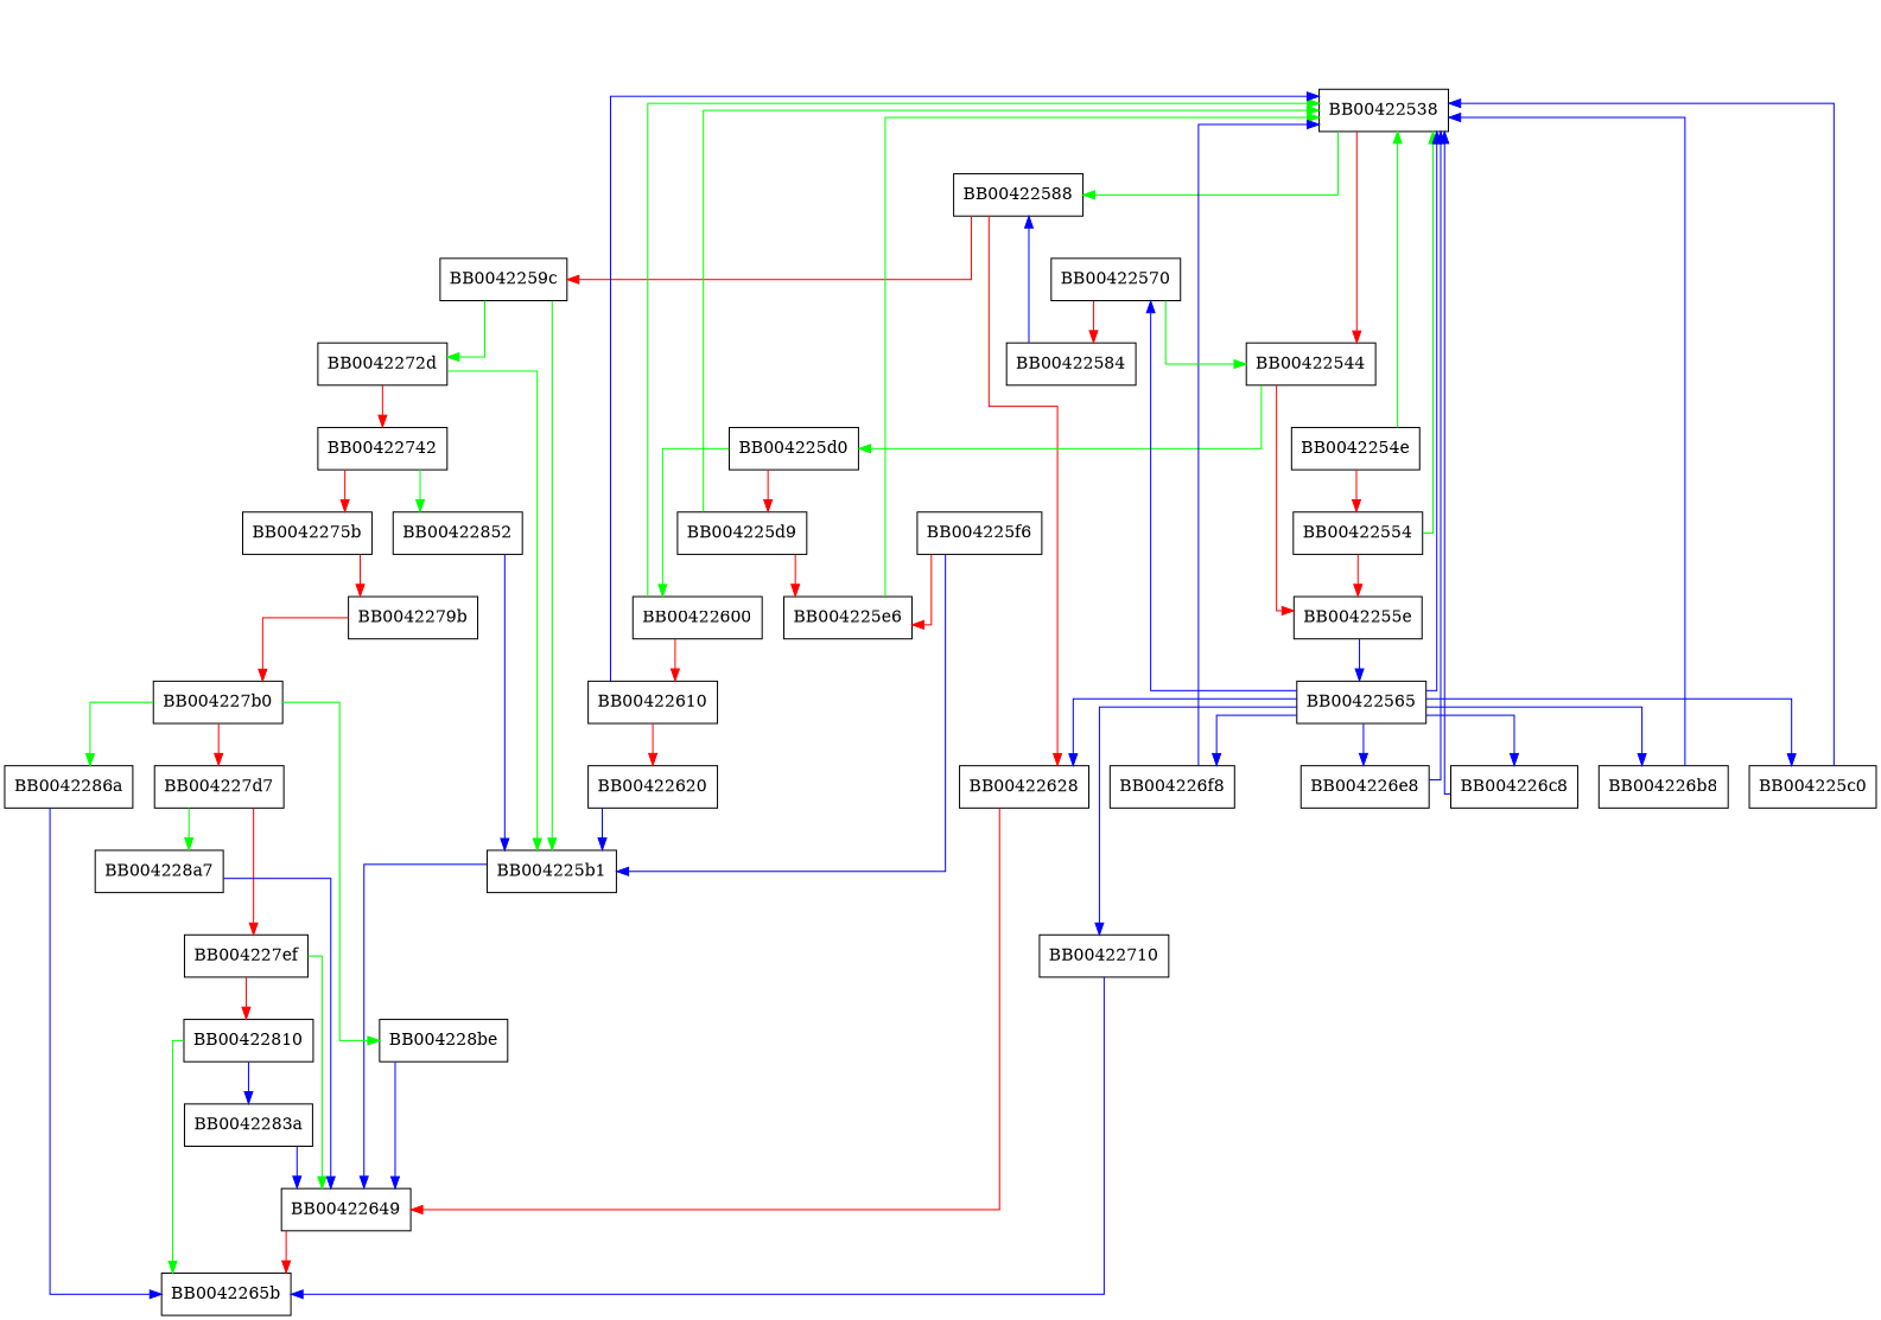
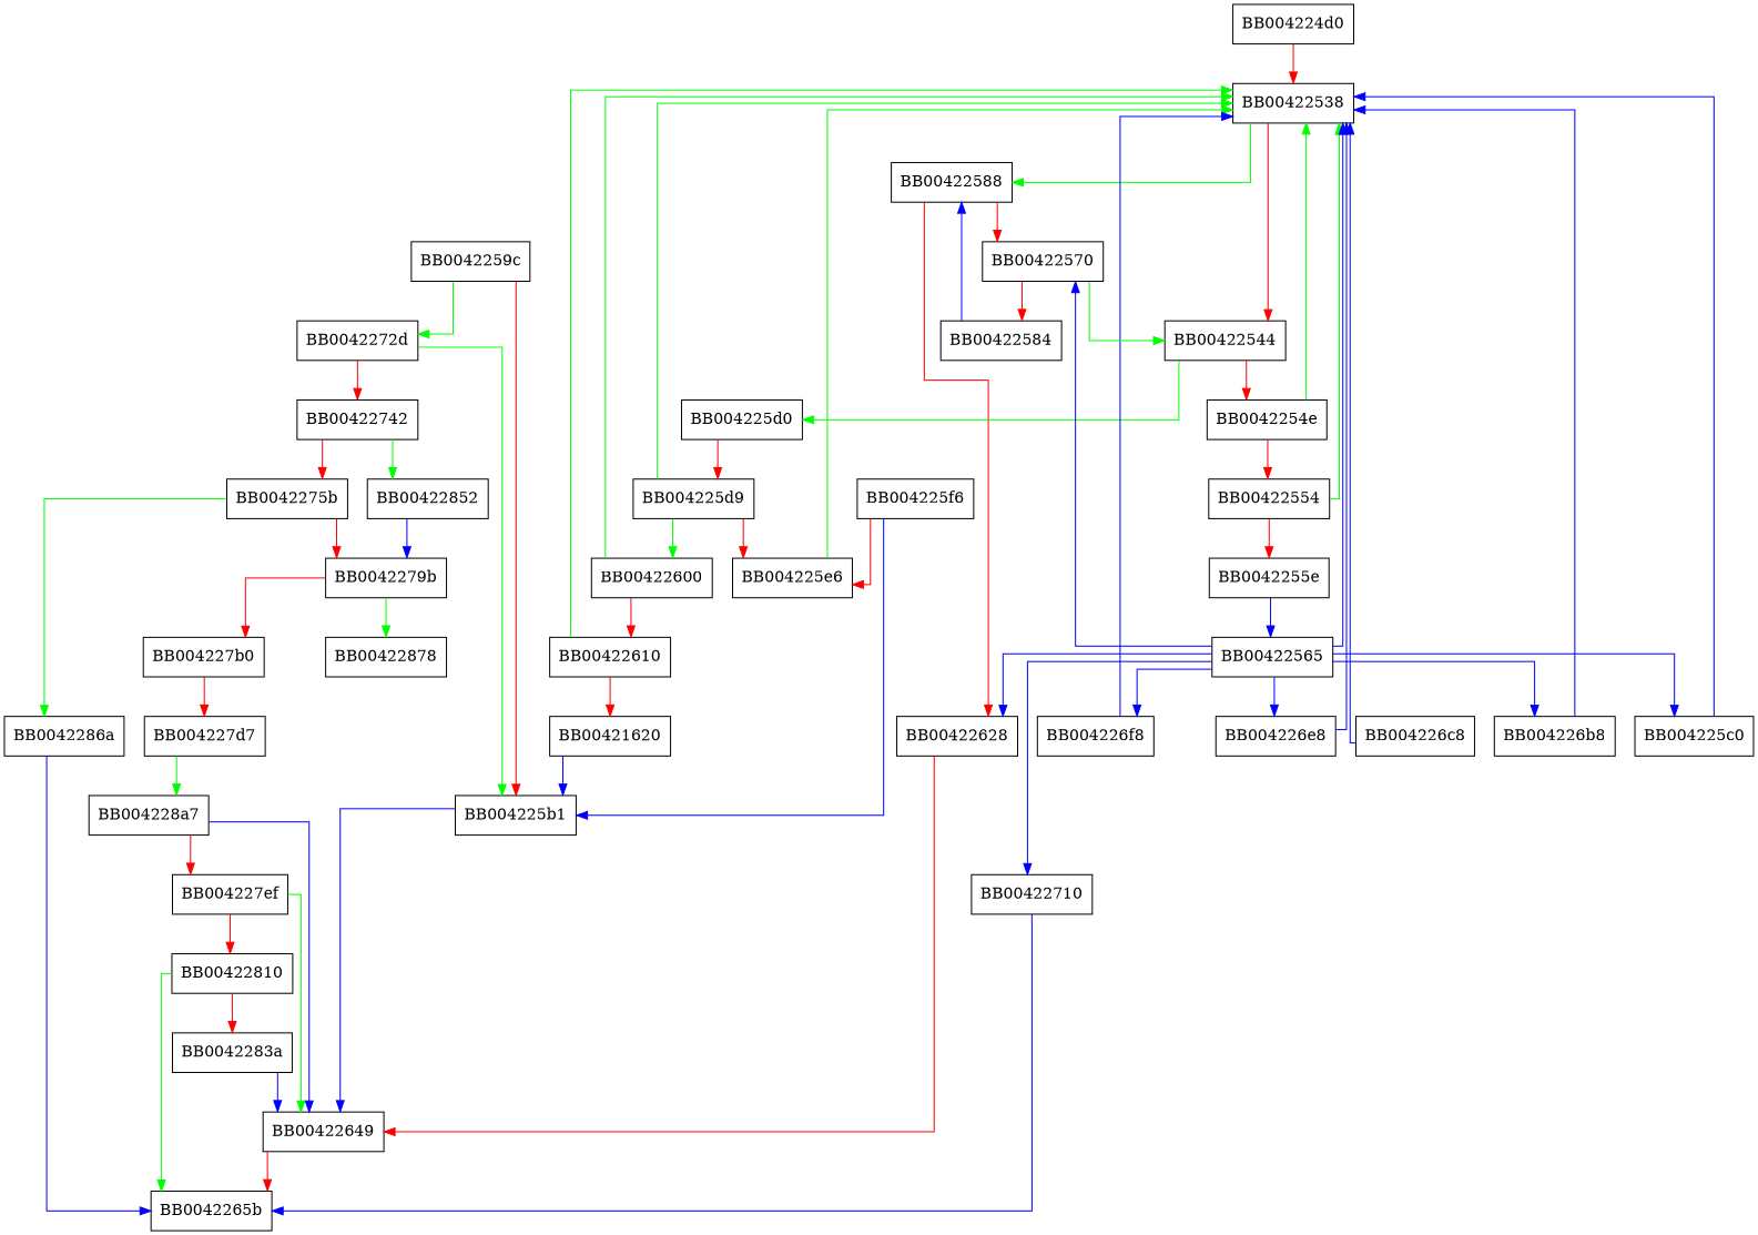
  digraph {
    splines=ortho
    node [shape=box]
    edge [color=blue]
+   BB004224d0
    BB00422538
    BB00422588
    BB00422544
    BB00422628
    BB0042259c
    BB004225d0
    BB0042254e
    BB00422649
    BB0042272d
    BB004225b1
    BB00422600
    BB004225d9
    BB00422554
    BB00422610
    BB004225e6
    BB0042255e
    BB00422565
    BB00422710
    BB004226f8
    BB004226e8
    BB004226c8
    BB004226b8
    BB004225c0
    BB00422570
    BB0042265b
    BB00422584
    BB00422742
    BB00422852
    BB0042275b
-   BB00422620
+   BB00422620 [label=BB00421620]
    BB004225f6
    BB0042286a
    BB0042279b
+   BB00422878
    BB004227b0
-   BB004228be
    BB004227d7
    n39 [label=BB004228a7]
    BB004227ef
    BB00422810
    BB0042283a
+   BB004224d0 -> BB00422538 [color=red]
    BB00422538 -> BB00422588 [color=green]
    BB00422538 -> BB00422544 [color=red]
    BB00422588 -> BB00422628 [color=red]
-   BB00422588 -> BB0042259c [color=red]
+   BB00422588 -> BB00422570 [color=red]
    BB00422544 -> BB004225d0 [color=green]
-   BB00422544 -> BB0042255e [color=red]
+   BB00422544 -> BB0042254e [color=red]
    BB00422628 -> BB00422649 [color=red]
    BB0042259c -> BB0042272d [color=green]
-   BB0042259c -> BB004225b1 [color=green]
-   BB004225d0 -> BB00422600 [color=green]
+   BB0042259c -> BB004225b1 [color=red]
+   BB004225d9 -> BB00422600 [color=green]
    BB004225d0 -> BB004225d9 [color=red]
    BB0042254e -> BB00422538 [color=green]
    BB0042254e -> BB00422554 [color=red]
    BB00422649 -> BB0042265b [color=red]
    BB0042272d -> BB004225b1 [color=green]
    BB0042272d -> BB00422742 [color=red]
    BB004225b1 -> BB00422649
    BB00422600 -> BB00422538 [color=green]
    BB00422600 -> BB00422610 [color=red]
    BB004225d9 -> BB00422538 [color=green]
    BB004225d9 -> BB004225e6 [color=red]
    BB00422554 -> BB00422538 [color=green]
    BB00422554 -> BB0042255e [color=red]
-   BB00422610 -> BB00422538
+   BB00422610 -> BB00422538 [color=green]
    BB00422610 -> BB00422620 [color=red]
    BB004225e6 -> BB00422538 [color=green]
    BB0042255e -> BB00422565
    BB00422565 -> BB00422538
    BB00422565 -> BB00422628
    BB00422565 -> BB00422710
    BB00422565 -> BB004226f8
    BB00422565 -> BB004226e8
-   BB00422565 -> BB004226c8
    BB00422565 -> BB004226b8
    BB00422565 -> BB004225c0
    BB00422565 -> BB00422570
    BB00422710 -> BB0042265b
    BB004226f8 -> BB00422538
    BB004226e8 -> BB00422538
    BB004226c8 -> BB00422538
    BB004226b8 -> BB00422538
    BB004225c0 -> BB00422538
    BB00422570 -> BB00422544 [color=green]
    BB00422570 -> BB00422584 [color=red]
    BB00422584 -> BB00422588
    BB00422742 -> BB00422852 [color=green]
    BB00422742 -> BB0042275b [color=red]
-   BB00422852 -> BB004225b1
-   BB004227b0 -> BB0042286a [color=green]
+   BB00422852 -> BB0042279b
+   BB0042275b -> BB0042286a [color=green]
    BB0042275b -> BB0042279b [color=red]
    BB00422620 -> BB004225b1
    BB004225f6 -> BB004225b1
    BB004225f6 -> BB004225e6 [color=red]
    BB0042286a -> BB0042265b
+   BB0042279b -> BB00422878 [color=green]
    BB0042279b -> BB004227b0 [color=red]
-   BB004227b0 -> BB004228be [color=green]
    BB004227b0 -> BB004227d7 [color=red]
-   BB004228be -> BB00422649
    BB004227d7 -> n39 [color=green]
-   BB004227d7 -> BB004227ef [color=red]
+   n39 -> BB004227ef [color=red]
    n39 -> BB00422649
    BB004227ef -> BB00422649 [color=green]
    BB004227ef -> BB00422810 [color=red]
    BB00422810 -> BB0042265b [color=green]
-   BB00422810 -> BB0042283a
+   BB00422810 -> BB0042283a [color=red]
    BB0042283a -> BB00422649
  }
